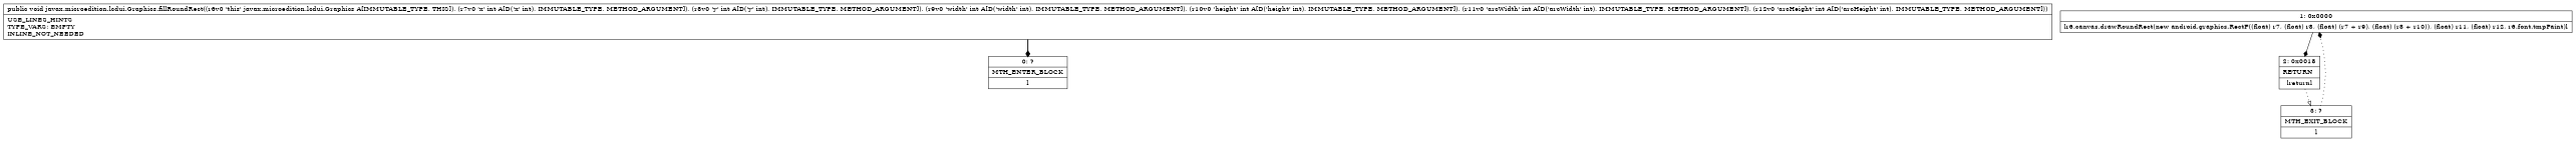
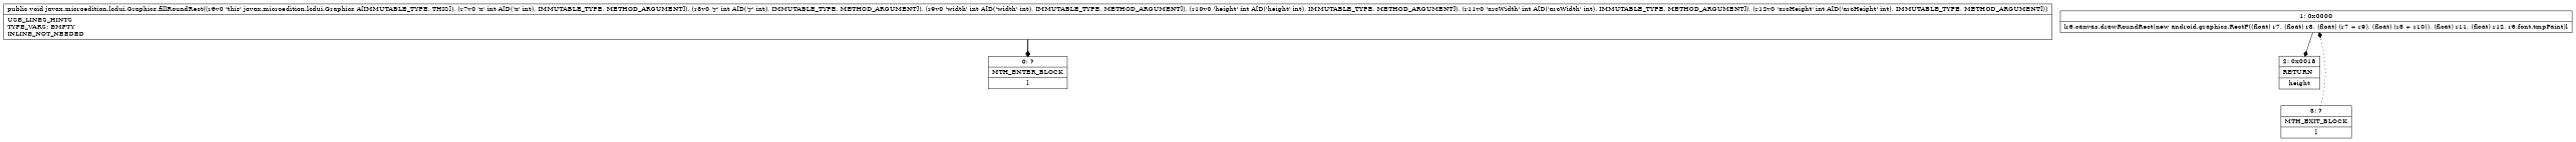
  digraph {
    node [shape=record]
    edge [arrowhead=diamond style=dotted]
    n1 [label="{0\:\ ?|MTH_ENTER_BLOCK\l|l}"]
    n2 [label="{1\:\ 0x0000|lr6.canvas.drawRoundRect(new android.graphics.RectF((float) r7, (float) r8, (float) (r7 + r9), (float) (r8 + r10)), (float) r11, (float) r12, r6.font.tmpPaint)l}"]
-   n3 [label="{2\:\ 0x0018|RETURN\l|lreturnl}"]
+   n3 [label="{2\:\ 0x0018|RETURN\l|height}"]
    n4 [label="{3\:\ ?|MTH_EXIT_BLOCK\l|l}"]
    n5 [label="{public void javax.microedition.lcdui.Graphics.fillRoundRect((r6v0 'this' javax.microedition.lcdui.Graphics A[IMMUTABLE_TYPE, THIS]), (r7v0 'x' int A[D('x' int), IMMUTABLE_TYPE, METHOD_ARGUMENT]), (r8v0 'y' int A[D('y' int), IMMUTABLE_TYPE, METHOD_ARGUMENT]), (r9v0 'width' int A[D('width' int), IMMUTABLE_TYPE, METHOD_ARGUMENT]), (r10v0 'height' int A[D('height' int), IMMUTABLE_TYPE, METHOD_ARGUMENT]), (r11v0 'arcWidth' int A[D('arcWidth' int), IMMUTABLE_TYPE, METHOD_ARGUMENT]), (r12v0 'arcHeight' int A[D('arcHeight' int), IMMUTABLE_TYPE, METHOD_ARGUMENT]))  | USE_LINES_HINTS\lTYPE_VARS: EMPTY\lINLINE_NOT_NEEDED\l}"]
    n2 -> n3 [style=solid]
-   n3 -> n4 [arrowhead=onormal]
    n4 -> n2
    n5 -> n1 [style=bold]
  }
